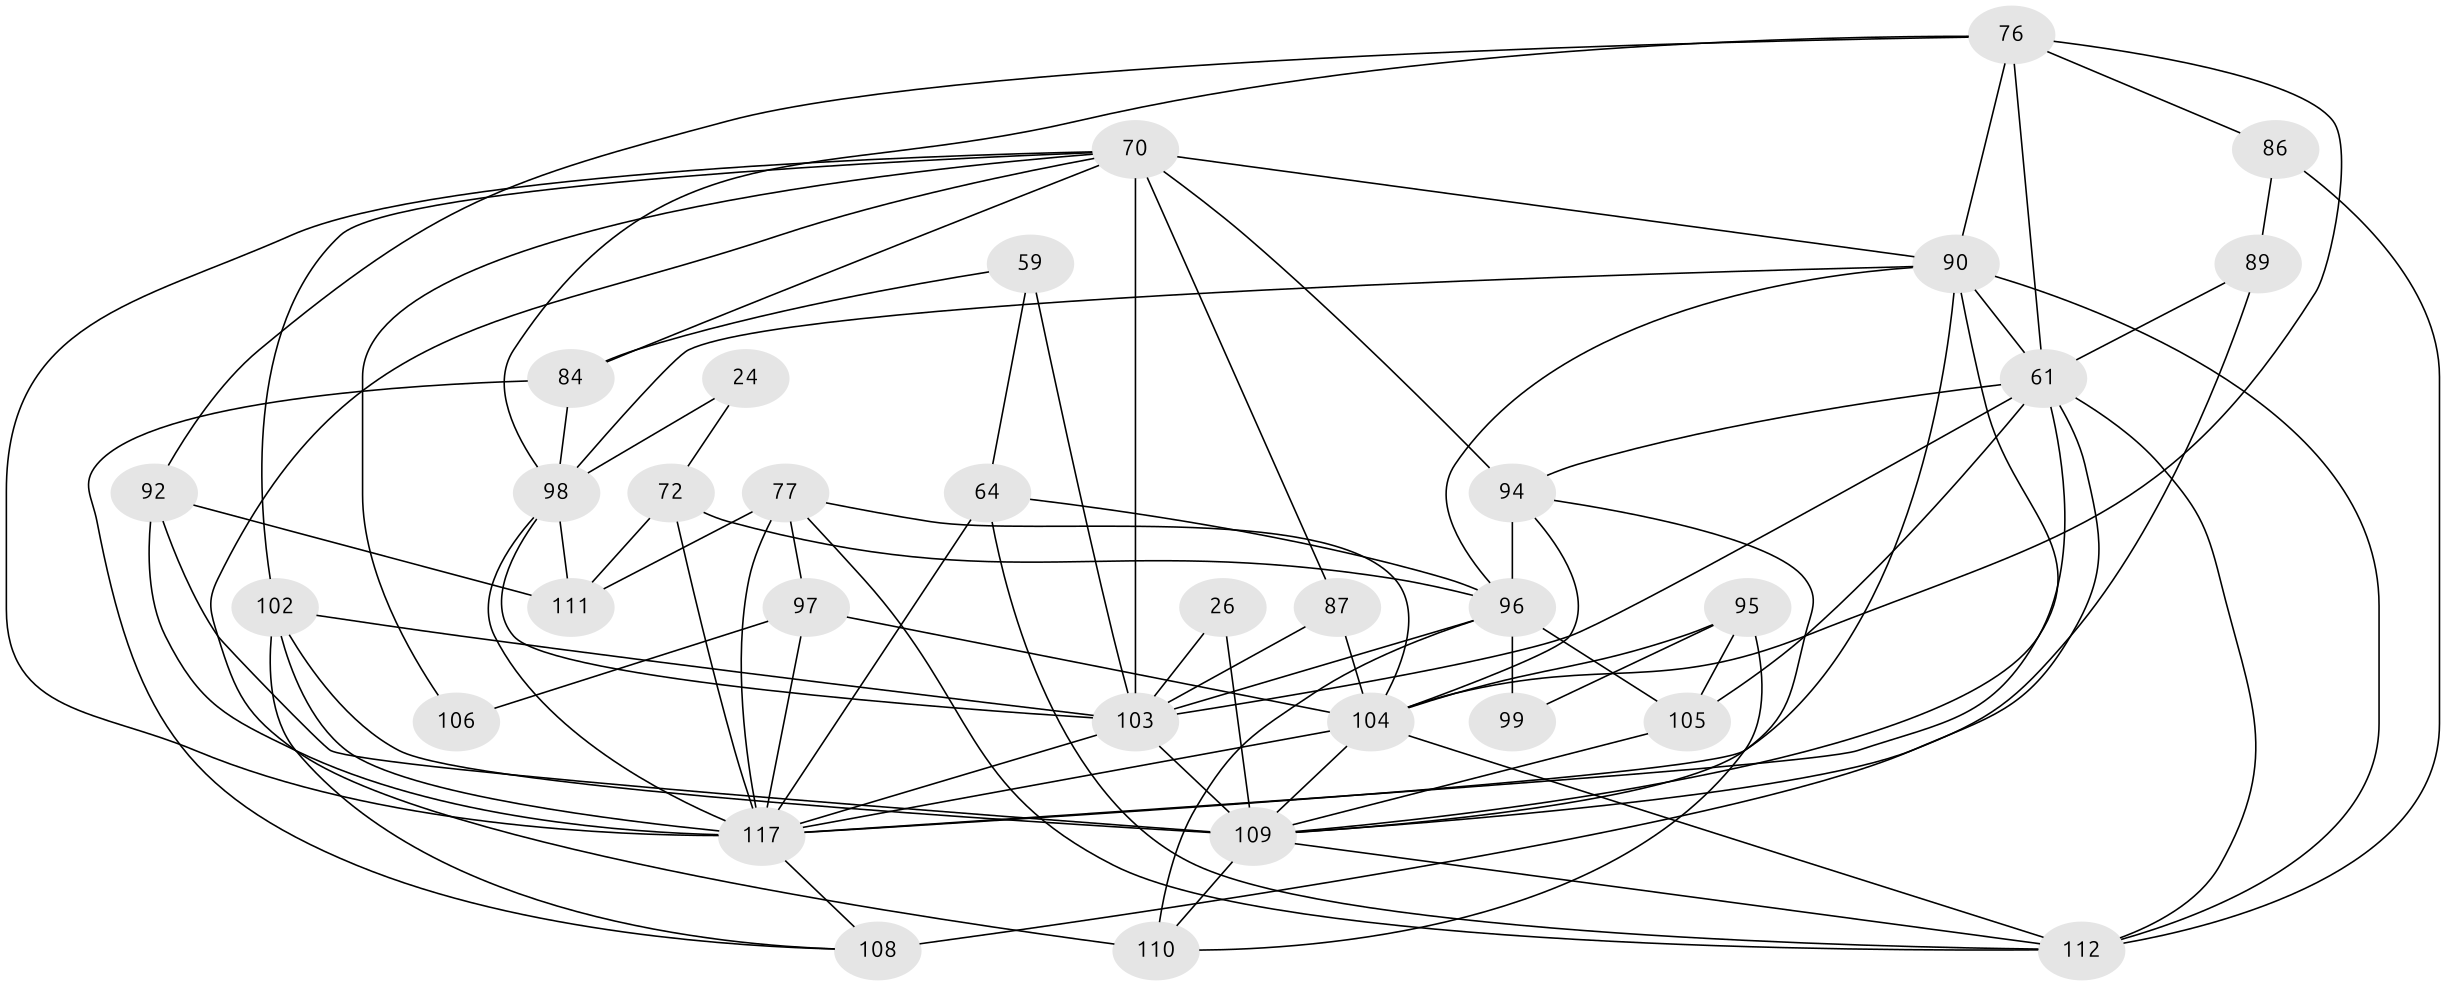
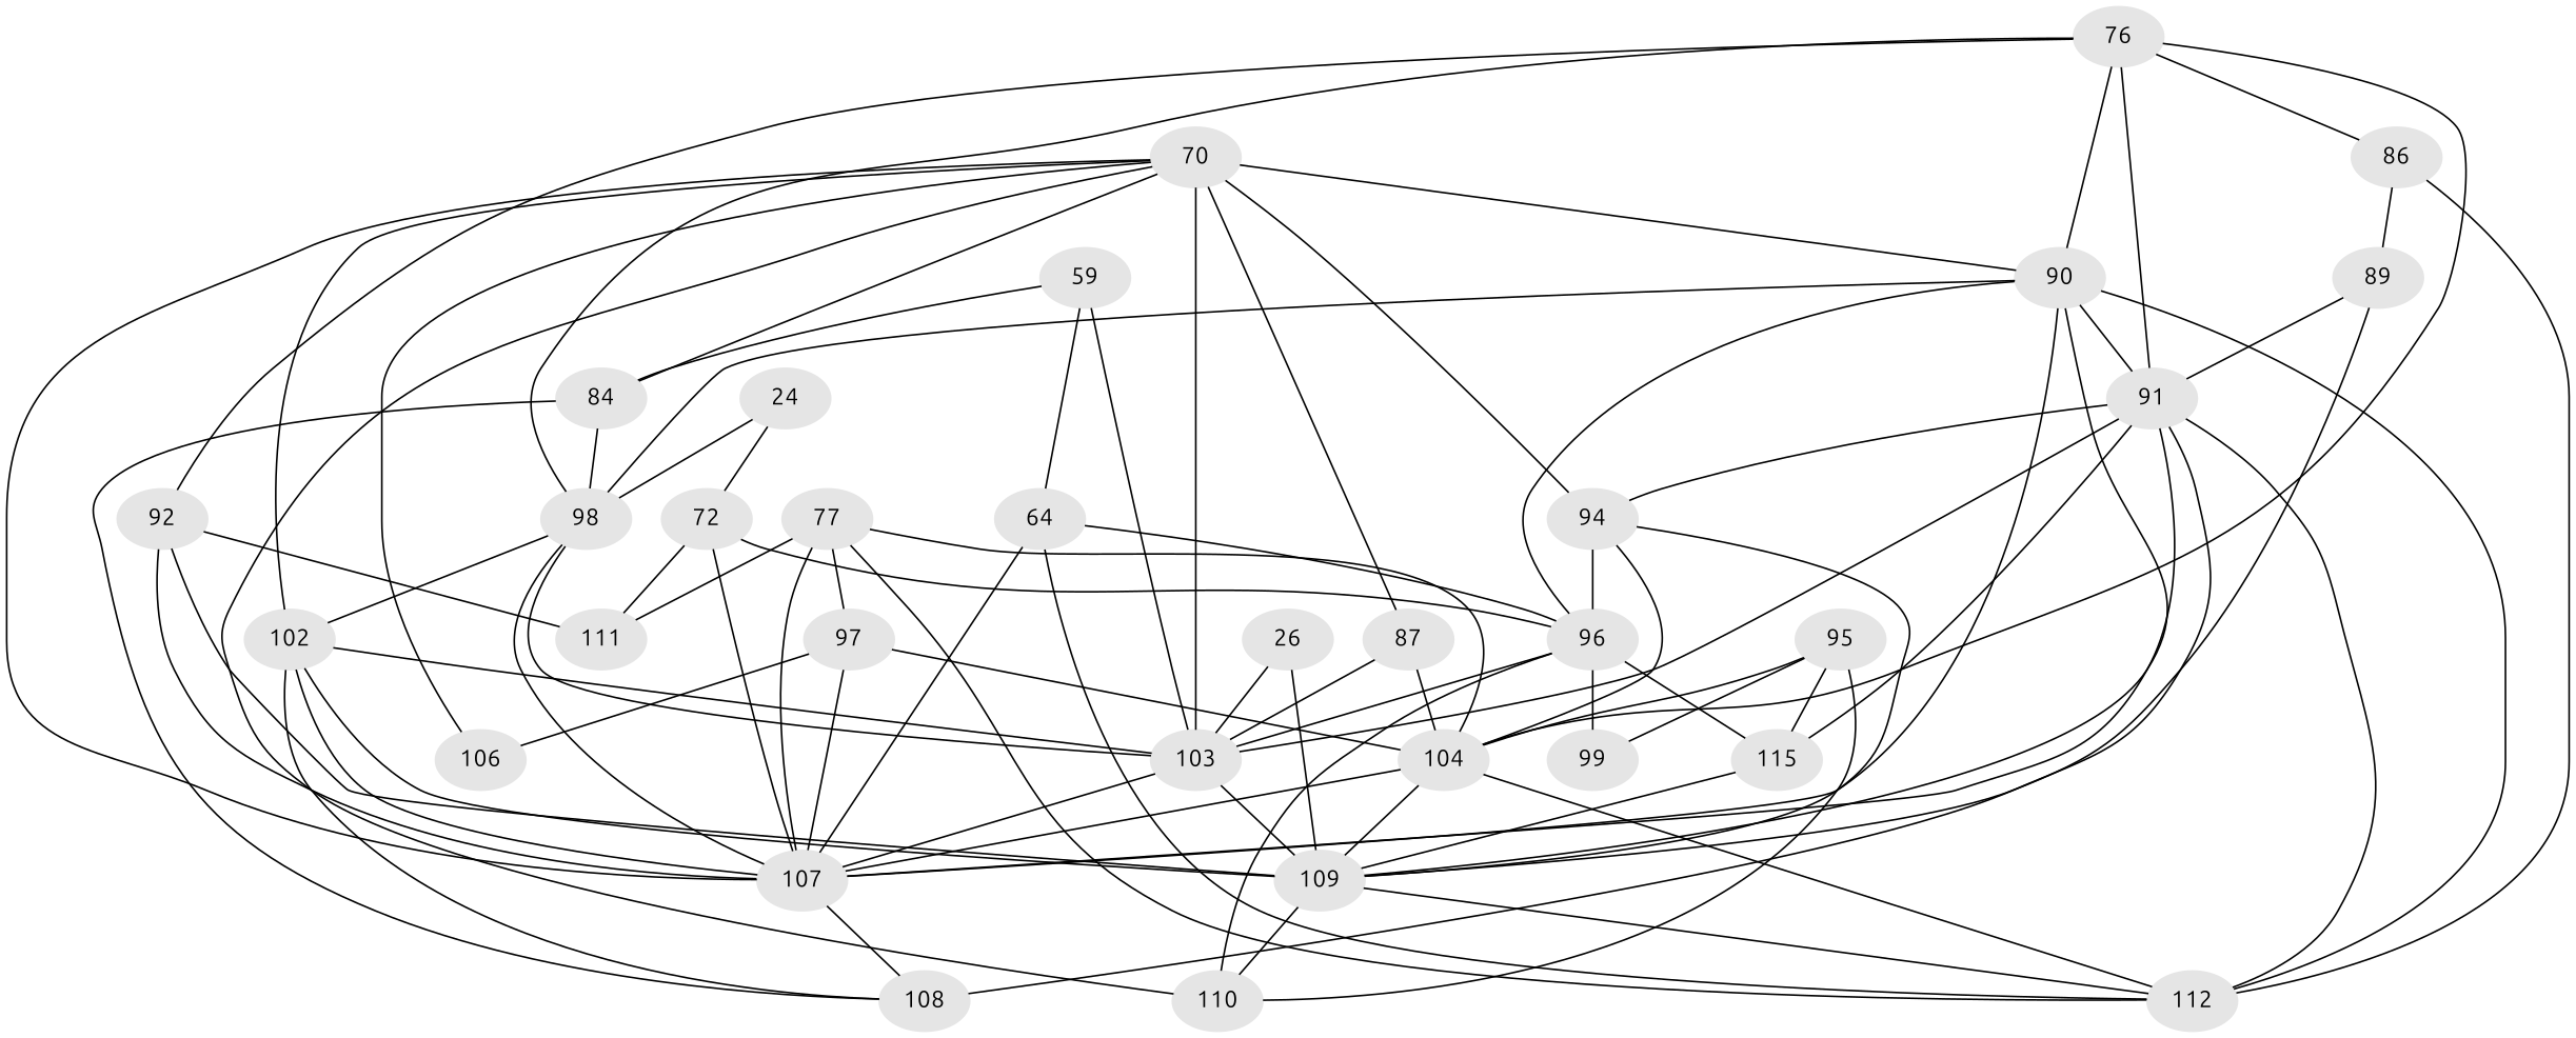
  graph {
    fontname=Ubuntu
    node [color=gray90 fontname=Ubuntu style=filled]
    edge [fontname=Ubuntu]
    72 [super="+21"]
    96 [super="+53+66"]
-   107 [super="+43+61+60+83+82" label=117]
+   107 [super="+43+61+60+83+82"]
    111
    24
    98 [super="+68+69"]
    103 [super="+85+57+48"]
    109 [super="+101+93"]
    26
    112 [super="+51+67+35"]
    110
    59 [super="+29"]
    64 [super="+2"]
    84 [super="+45"]
    108 [super="+71"]
    70 [super="+20+54+23+44"]
    87 [super="+50+55"]
    90 [super="+58+34+79+56"]
    94 [super="+36"]
    102 [super="+25"]
    106
-   105
+   105 [label=115]
    99
    104 [super="+14+18+17+78"]
-   91 [super="+74+80+81" label=61]
+   91 [super="+74+80+81"]
    76 [super="+4+33"]
    86
    92
    89
    77 [super="+73"]
    97 [super="+3"]
    95
    72 -- 96
    72 -- 107
    72 -- 111
    96 -- 103
    96 -- 110
    96 -- 105
    96 -- 99 [weight=3]
    107 -- 108 [weight=2]
    24 -- 72 [weight=2]
    24 -- 98 [weight=2]
    98 -- 107 [weight=2]
-   98 -- 111
+   98 -- 102
    98 -- 103
    103 -- 107 [weight=2]
    103 -- 109 [weight=2]
    109 -- 112 [weight=2]
    109 -- 110
    26 -- 103 [weight=2]
    26 -- 109 [weight=2]
    59 -- 103 [weight=4]
    59 -- 64 [weight=2]
    59 -- 84 [weight=2]
    64 -- 96
    64 -- 107
    64 -- 112
    84 -- 98
    84 -- 108
    70 -- 107
    70 -- 103 [weight=2]
    70 -- 110
    70 -- 84 [weight=2]
    70 -- 87 [weight=2]
    70 -- 90 [weight=3]
    70 -- 94
    70 -- 102
    70 -- 106 [weight=2]
    87 -- 103 [weight=2]
    87 -- 104 [weight=3]
    90 -- 96
    90 -- 107
    90 -- 98 [weight=2]
    90 -- 109
    90 -- 112 [weight=2]
    90 -- 91 [weight=3]
    94 -- 96
    94 -- 109
    94 -- 104 [weight=2]
    102 -- 107 [weight=2]
    102 -- 103
    102 -- 109 [weight=3]
    102 -- 108
    105 -- 109
    104 -- 107 [weight=3]
    104 -- 109 [weight=2]
    104 -- 112
    91 -- 107
    91 -- 103 [weight=3]
    91 -- 112
    91 -- 108 [weight=4]
    91 -- 94
    91 -- 105
    76 -- 98
    76 -- 90 [weight=2]
    76 -- 104 [weight=2]
    76 -- 91
    76 -- 86
    76 -- 92
    86 -- 112 [weight=2]
    86 -- 89
    92 -- 107
    92 -- 111
    92 -- 109
    89 -- 109 [weight=2]
    89 -- 91
    77 -- 107 [weight=4]
    77 -- 111
    77 -- 112
    77 -- 104
    77 -- 97
    97 -- 107
    97 -- 106 [weight=2]
    97 -- 104 [weight=2]
    95 -- 110
    95 -- 105
    95 -- 99
    95 -- 104
  }
